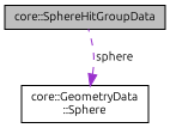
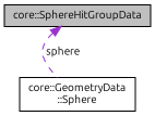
  digraph {
    fontname=Ubuntu
    node [color=black fontname=Ubuntu fontsize=10 shape=record style=filled]
    n1 [fillcolor=grey75 fontcolor=black height=0.2 label="core::SphereHitGroupData" width=0.4]
    n2 [fillcolor=white height=0.2 label="core::GeometryData\l::Sphere" width=0.4]
-   n2 -> n1 [color=darkorchid3 dir=back fontname=Ubuntu fontsize=10 label=" sphere" labelfontname=Helvetica labelfontsize=10 style=dashed]
+   n1 -> n2 [color=darkorchid3 dir=back fontname=Ubuntu fontsize=10 label=" sphere" labelfontname=Helvetica labelfontsize=10 style=dashed]
  }
